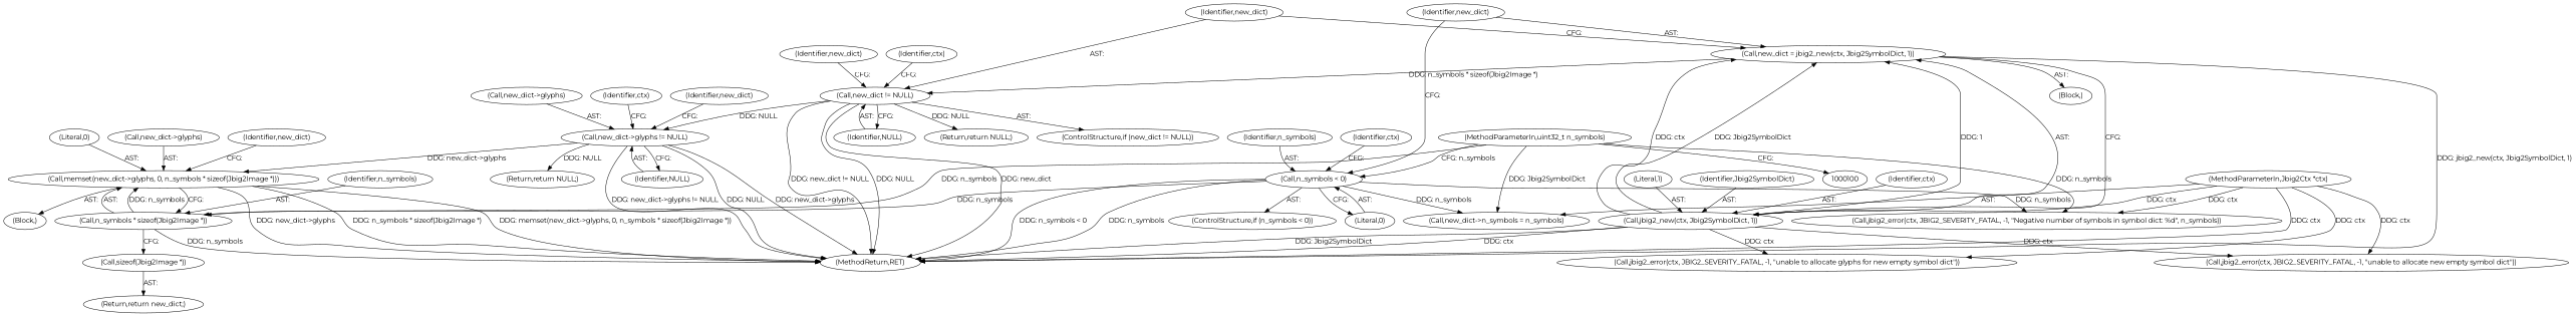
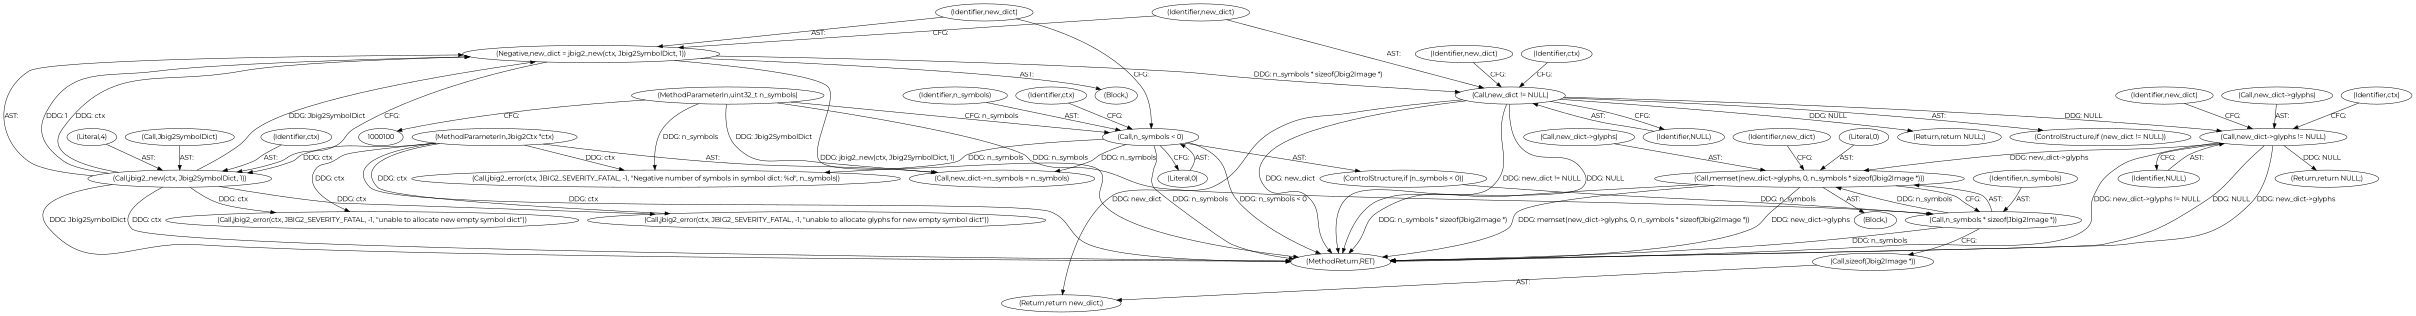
  digraph {
    fontname=Montserrat
    node [fontname=Montserrat]
    edge [fontname=Montserrat]
    n1 [label="(Call,memset(new_dict->glyphs, 0, n_symbols * sizeof(Jbig2Image *)))"]
    n2 [label="(Call,n_symbols * sizeof(Jbig2Image *))"]
    n3 [label="(Block,)"]
    n4 [label="(MethodReturn,RET)"]
    n5 [label="(Call,sizeof(Jbig2Image *))"]
    n6 [label="(Call,new_dict->glyphs != NULL)"]
    n7 [label="(Return,return NULL;)"]
    n8 [label="(Identifier,NULL)"]
    n9 [label="(Call,new_dict != NULL)"]
    n10 [label="(Identifier,NULL)"]
    n11 [label="(Return,return NULL;)"]
    n12 [label="(ControlStructure,if (new_dict != NULL))"]
    n13 [label="(Return,return new_dict;)"]
-   n14 [label="(Call,new_dict = jbig2_new(ctx, Jbig2SymbolDict, 1))"]
+   n14 [label="(Negative,new_dict = jbig2_new(ctx, Jbig2SymbolDict, 1))"]
    n15 [label="(Call,jbig2_new(ctx, Jbig2SymbolDict, 1))"]
    n16 [label="(Block,)"]
    n17 [label="(Call,jbig2_error(ctx, JBIG2_SEVERITY_FATAL, -1, \"unable to allocate new empty symbol dict\"))"]
    n18 [label="(Call,jbig2_error(ctx, JBIG2_SEVERITY_FATAL, -1, \"unable to allocate glyphs for new empty symbol dict\"))"]
-   n19 [label="(Literal,1)"]
+   n19 [label="(Literal,4)"]
    n20 [label="(MethodParameterIn,Jbig2Ctx *ctx)"]
    n21 [label="(Call,jbig2_error(ctx, JBIG2_SEVERITY_FATAL, -1, \"Negative number of symbols in symbol dict: %d\", n_symbols))"]
    n22 [label="(Call,new_dict->n_symbols = n_symbols)"]
    n23 [label="(MethodParameterIn,uint32_t n_symbols)"]
    1000100
    n25 [label="(Call,n_symbols < 0)"]
    n26 [label="(ControlStructure,if (n_symbols < 0))"]
    n27 [label="(Literal,0)"]
-   n28 [label="(Identifier,Jbig2SymbolDict)"]
+   n28 [label="(Call,Jbig2SymbolDict)"]
    n29 [label="(Identifier,new_dict)"]
    n30 [label="(Identifier,ctx)"]
    n31 [label="(Identifier,ctx)"]
    n32 [label="(Identifier,ctx)"]
    n33 [label="(Identifier,n_symbols)"]
    n34 [label="(Identifier,n_symbols)"]
    n35 [label="(Identifier,new_dict)"]
    n36 [label="(Literal,0)"]
    n37 [label="(Identifier,ctx)"]
    n38 [label="(Identifier,new_dict)"]
    n39 [label="(Call,new_dict->glyphs)"]
    n40 [label="(Identifier,new_dict)"]
    n41 [label="(Identifier,new_dict)"]
    n42 [label="(Call,new_dict->glyphs)"]
    n1 -> n2 [label="CFG: "]
    n1 -> n3 [label="AST: "]
    n1 -> n4 [label="DDG: new_dict->glyphs"]
    n1 -> n4 [label="DDG: n_symbols * sizeof(Jbig2Image *)"]
    n1 -> n4 [label="DDG: memset(new_dict->glyphs, 0, n_symbols * sizeof(Jbig2Image *))"]
    n2 -> n1 [label="AST: "]
    n2 -> n1 [label="DDG: n_symbols"]
    n2 -> n4 [label="DDG: n_symbols"]
    n2 -> n5 [label="CFG: "]
    n5 -> n13 [label="AST: "]
    n6 -> n1 [label="DDG: new_dict->glyphs"]
    n6 -> n4 [label="DDG: NULL"]
    n6 -> n4 [label="DDG: new_dict->glyphs"]
    n6 -> n4 [label="DDG: new_dict->glyphs != NULL"]
    n6 -> n7 [label="DDG: NULL"]
    n6 -> n8 [label="CFG: "]
    n8 -> n6 [label="AST: "]
    n9 -> n4 [label="DDG: new_dict"]
    n9 -> n4 [label="DDG: new_dict != NULL"]
    n9 -> n4 [label="DDG: NULL"]
    n9 -> n6 [label="DDG: NULL"]
    n9 -> n10 [label="CFG: "]
    n9 -> n11 [label="DDG: NULL"]
    n9 -> n12 [label="AST: "]
+   n9 -> n13 [label="DDG: new_dict"]
    n10 -> n9 [label="AST: "]
    n14 -> n4 [label="DDG: jbig2_new(ctx, Jbig2SymbolDict, 1)"]
    n14 -> n9 [label="DDG: n_symbols * sizeof(Jbig2Image *)"]
    n14 -> n15 [label="CFG: "]
    n14 -> n16 [label="AST: "]
    n15 -> n4 [label="DDG: ctx"]
    n15 -> n4 [label="DDG: Jbig2SymbolDict"]
    n15 -> n14 [label="AST: "]
    n15 -> n14 [label="DDG: ctx"]
    n15 -> n14 [label="DDG: Jbig2SymbolDict"]
    n15 -> n14 [label="DDG: 1"]
    n15 -> n17 [label="DDG: ctx"]
    n15 -> n18 [label="DDG: ctx"]
    n19 -> n15 [label="AST: "]
    n20 -> n4 [label="DDG: ctx"]
    n20 -> n15 [label="DDG: ctx"]
    n20 -> n17 [label="DDG: ctx"]
    n20 -> n18 [label="DDG: ctx"]
    n20 -> n21 [label="DDG: ctx"]
    n20 -> n22 [label="AST: "]
    n23 -> n2 [label="DDG: n_symbols"]
    n23 -> n21 [label="DDG: n_symbols"]
    n23 -> n22 [label="DDG: Jbig2SymbolDict"]
    n23 -> 1000100 [label="CFG: "]
    n23 -> n25 [label="CFG: n_symbols"]
-   n25 -> n2 [label="DDG: n_symbols"]
+   n26 -> n2 [label="DDG: n_symbols"]
    n25 -> n4 [label="DDG: n_symbols"]
    n25 -> n4 [label="DDG: n_symbols < 0"]
    n25 -> n21 [label="DDG: n_symbols"]
    n25 -> n22 [label="DDG: n_symbols"]
    n25 -> n26 [label="AST: "]
    n25 -> n27 [label="CFG: "]
    n27 -> n25 [label="AST: "]
    n28 -> n15 [label="AST: "]
    n29 -> n9 [label="CFG: "]
    n30 -> n6 [label="CFG: "]
    n31 -> n9 [label="CFG: "]
    n32 -> n15 [label="AST: "]
    n33 -> n2 [label="AST: "]
    n34 -> n25 [label="AST: "]
    n35 -> n14 [label="AST: "]
    n35 -> n25 [label="CFG: "]
    n36 -> n1 [label="AST: "]
    n37 -> n25 [label="CFG: "]
    n38 -> n6 [label="CFG: "]
    n39 -> n1 [label="AST: "]
    n40 -> n9 [label="AST: "]
    n40 -> n14 [label="CFG: "]
    n41 -> n1 [label="CFG: "]
    n42 -> n6 [label="AST: "]
  }
